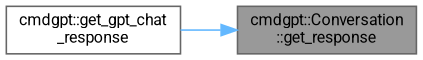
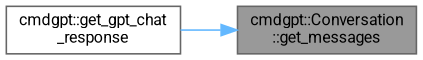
  digraph {
    rankdir=RL
    fontname=Roboto
    node [fontname=Roboto fontsize=10 shape=box style=filled]
-   n1 [color=gray40 fillcolor=grey60 fontcolor=black height=0.2 label="cmdgpt::Conversation\l::get_response" width=0.4]
+   n1 [color=gray40 fillcolor=grey60 fontcolor=black height=0.2 label="cmdgpt::Conversation\l::get_messages" width=0.4]
    n2 [color=grey40 fillcolor=white height=0.2 label="cmdgpt::get_gpt_chat\l_response" width=0.4]
    n1 -> n2 [color=steelblue1 dir=back fontname=Roboto fontsize=10 labelfontname=Helvetica labelfontsize=10 style=solid]
  }
